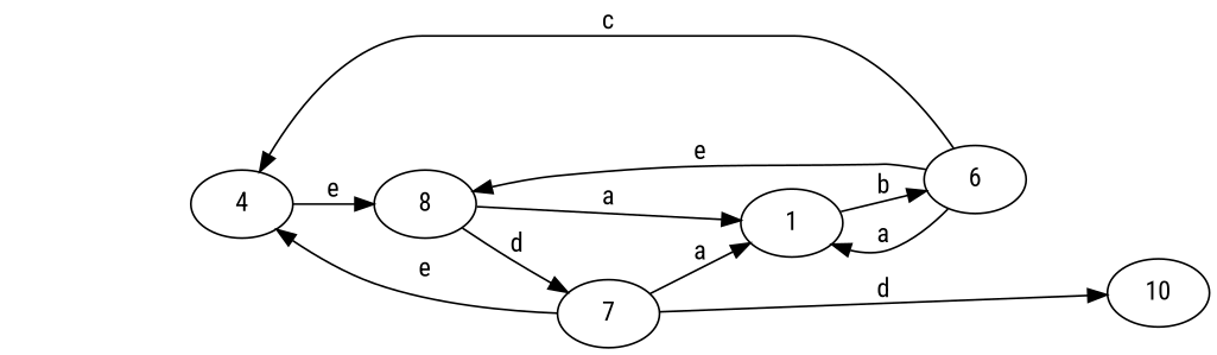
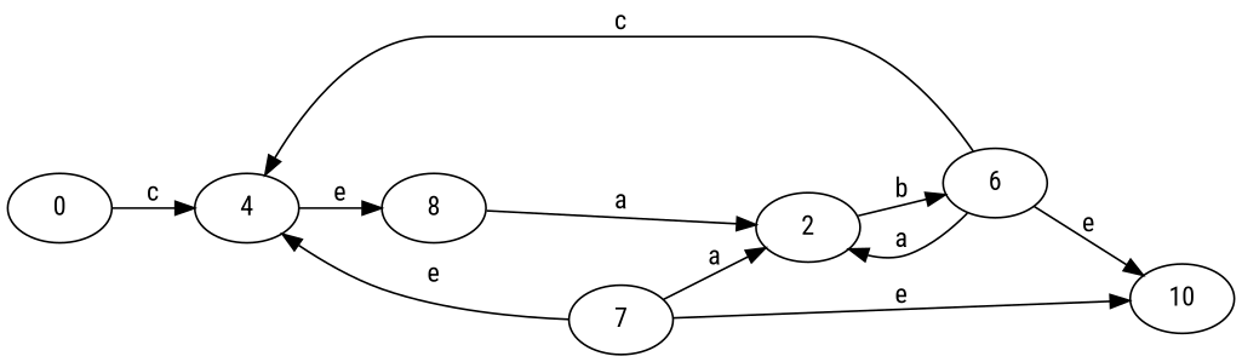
  strict digraph {
    fontname="Roboto Condensed"
    rankdir=LR
    node [fontname="Roboto Condensed"]
    edge [fontname="Roboto Condensed"]
+   0
    4
    n3 [label=8]
    n4 [label=6]
-   1
+   1 [label=2]
    7
    10
+   0 -> 4 [label=c]
    4 -> n3 [label=e]
    n3 -> 1 [label=a]
-   n3 -> 7 [label=d]
    n4 -> 4 [label=c]
-   n4 -> n3 [label=e]
+   n4 -> 10 [label=e]
    n4 -> 1 [label=a]
    1 -> n4 [label=b]
    7 -> 4 [label=e]
    7 -> 1 [label=a]
-   7 -> 10 [label=d]
+   7 -> 10 [label=e]
  }
